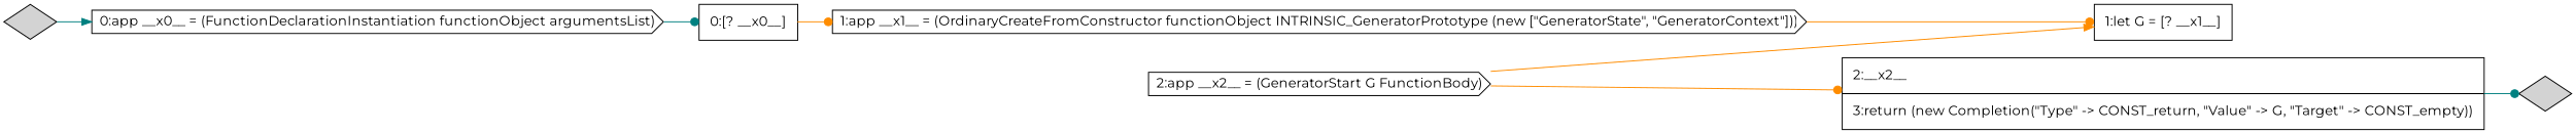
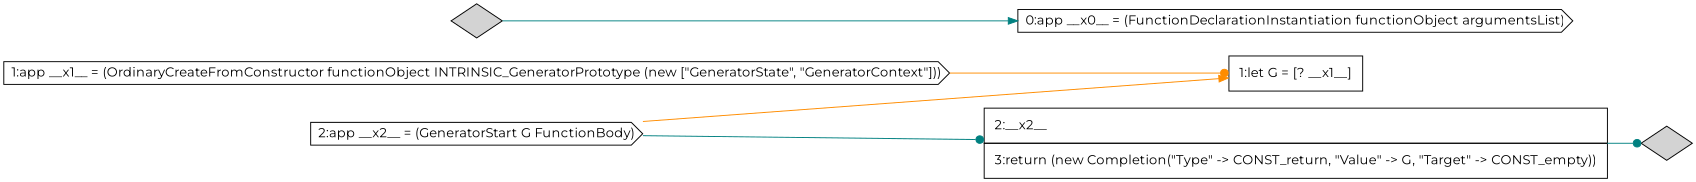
  digraph {
    fontname=Montserrat
    rankdir=LR
    node [color=black fillcolor=white fontname=Montserrat shape=none style=filled]
    edge [arrowhead=dot color=darkorange fontname=Montserrat]
    n1 [fillcolor=lightgrey label=" " shape=diamond]
    n2 [label=<<font color="black">     <table border="0" cellborder="1" cellspacing="0" cellpadding="10">       <tr><td align="left">1:let G = [? __x1__]</td></tr>     </table>   </font>> margin=0]
    n3 [label=<<font color="black">2:app __x2__ = (GeneratorStart G FunctionBody)</font>> shape=cds]
    n4 [label=<<font color="black">     <table border="0" cellborder="1" cellspacing="0" cellpadding="10">       <tr><td align="left">2:__x2__</td></tr>       <tr><td align="left">3:return (new Completion(&quot;Type&quot; -&gt; CONST_return, &quot;Value&quot; -&gt; G, &quot;Target&quot; -&gt; CONST_empty))</td></tr>     </table>   </font>> margin=0]
    n5 [label=<<font color="black">0:app __x0__ = (FunctionDeclarationInstantiation functionObject argumentsList)</font>> shape=cds]
-   n6 [label=<<font color="black">     <table border="0" cellborder="1" cellspacing="0" cellpadding="10">       <tr><td align="left">0:[? __x0__]</td></tr>     </table>   </font>> margin=0]
    n7 [label=<<font color="black">1:app __x1__ = (OrdinaryCreateFromConstructor functionObject INTRINSIC_GeneratorPrototype (new [&quot;GeneratorState&quot;, &quot;GeneratorContext&quot;]))</font>> shape=cds]
    n8 [fillcolor=lightgrey label=" " shape=diamond]
    n3 -> n2 [arrowhead=normal]
-   n3 -> n4
+   n3 -> n4 [color=teal]
    n4 -> n1 [color=teal]
-   n5 -> n6 [color=teal]
-   n6 -> n7
    n7 -> n2
    n8 -> n5 [arrowhead=normal color=teal]
  }
